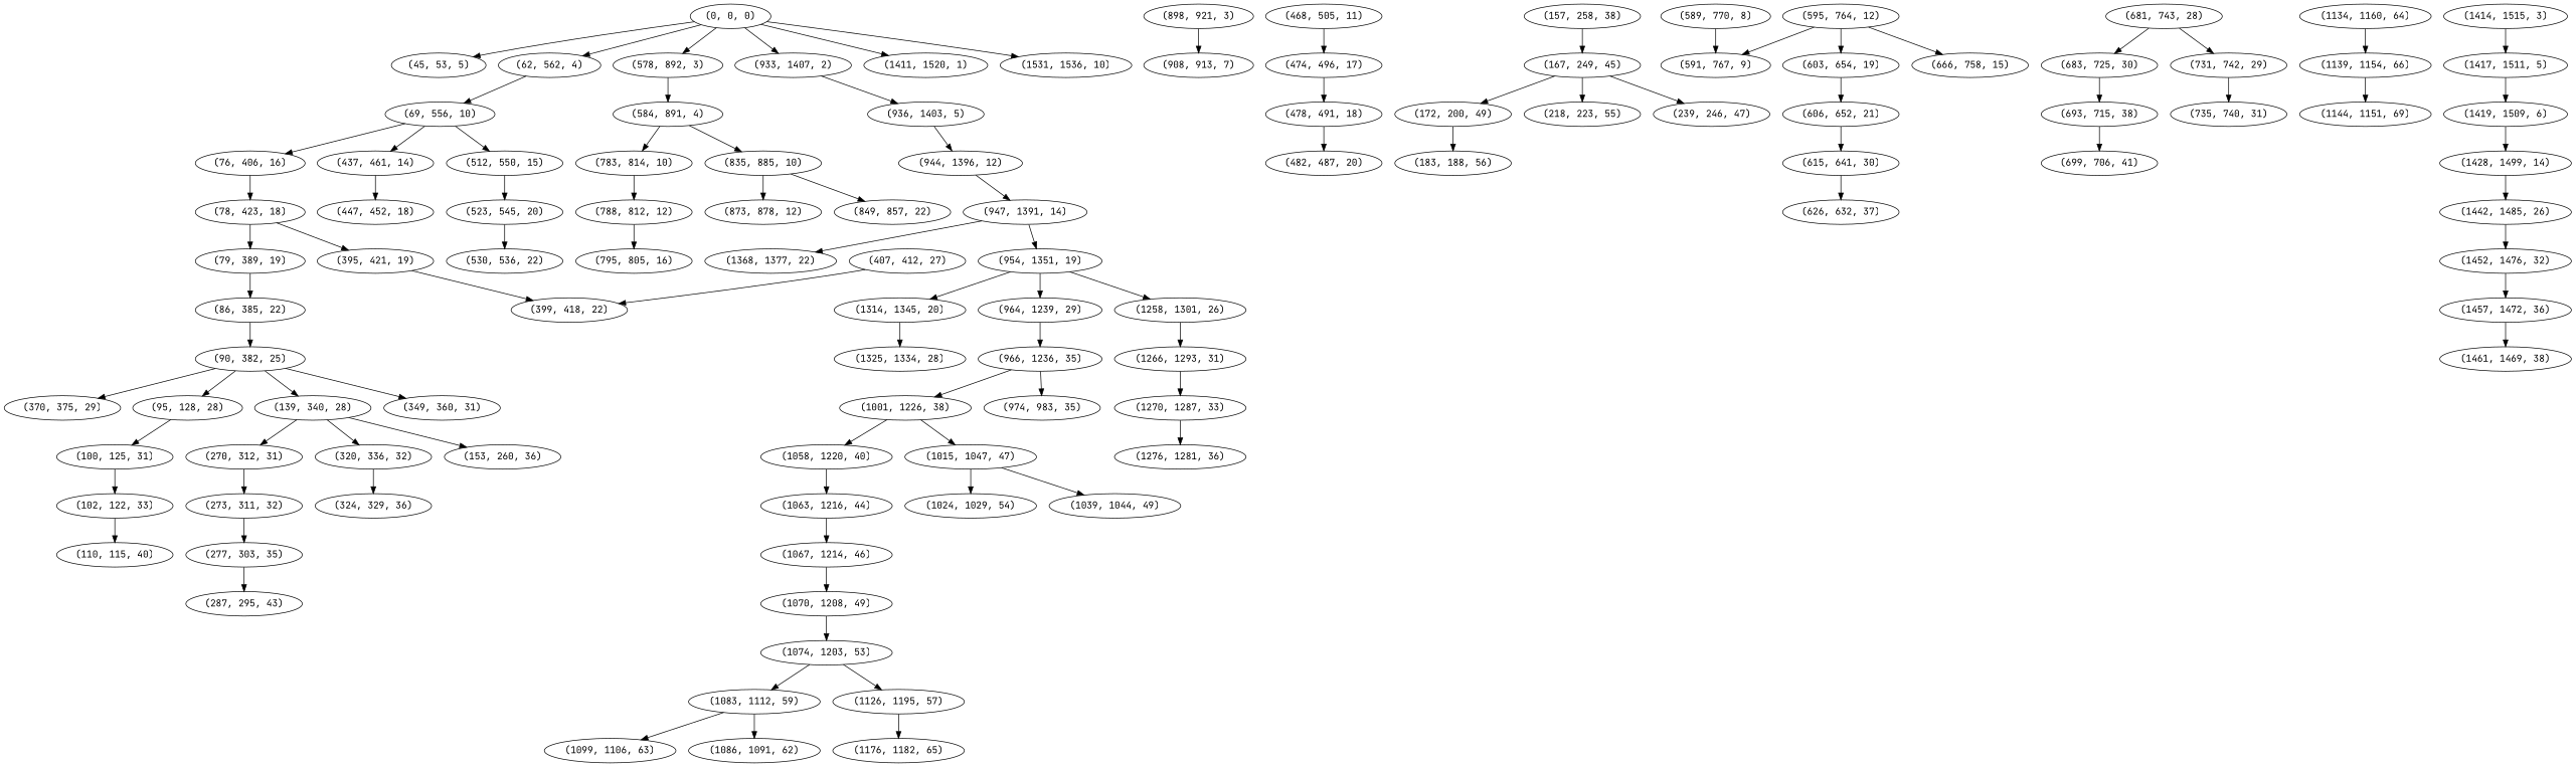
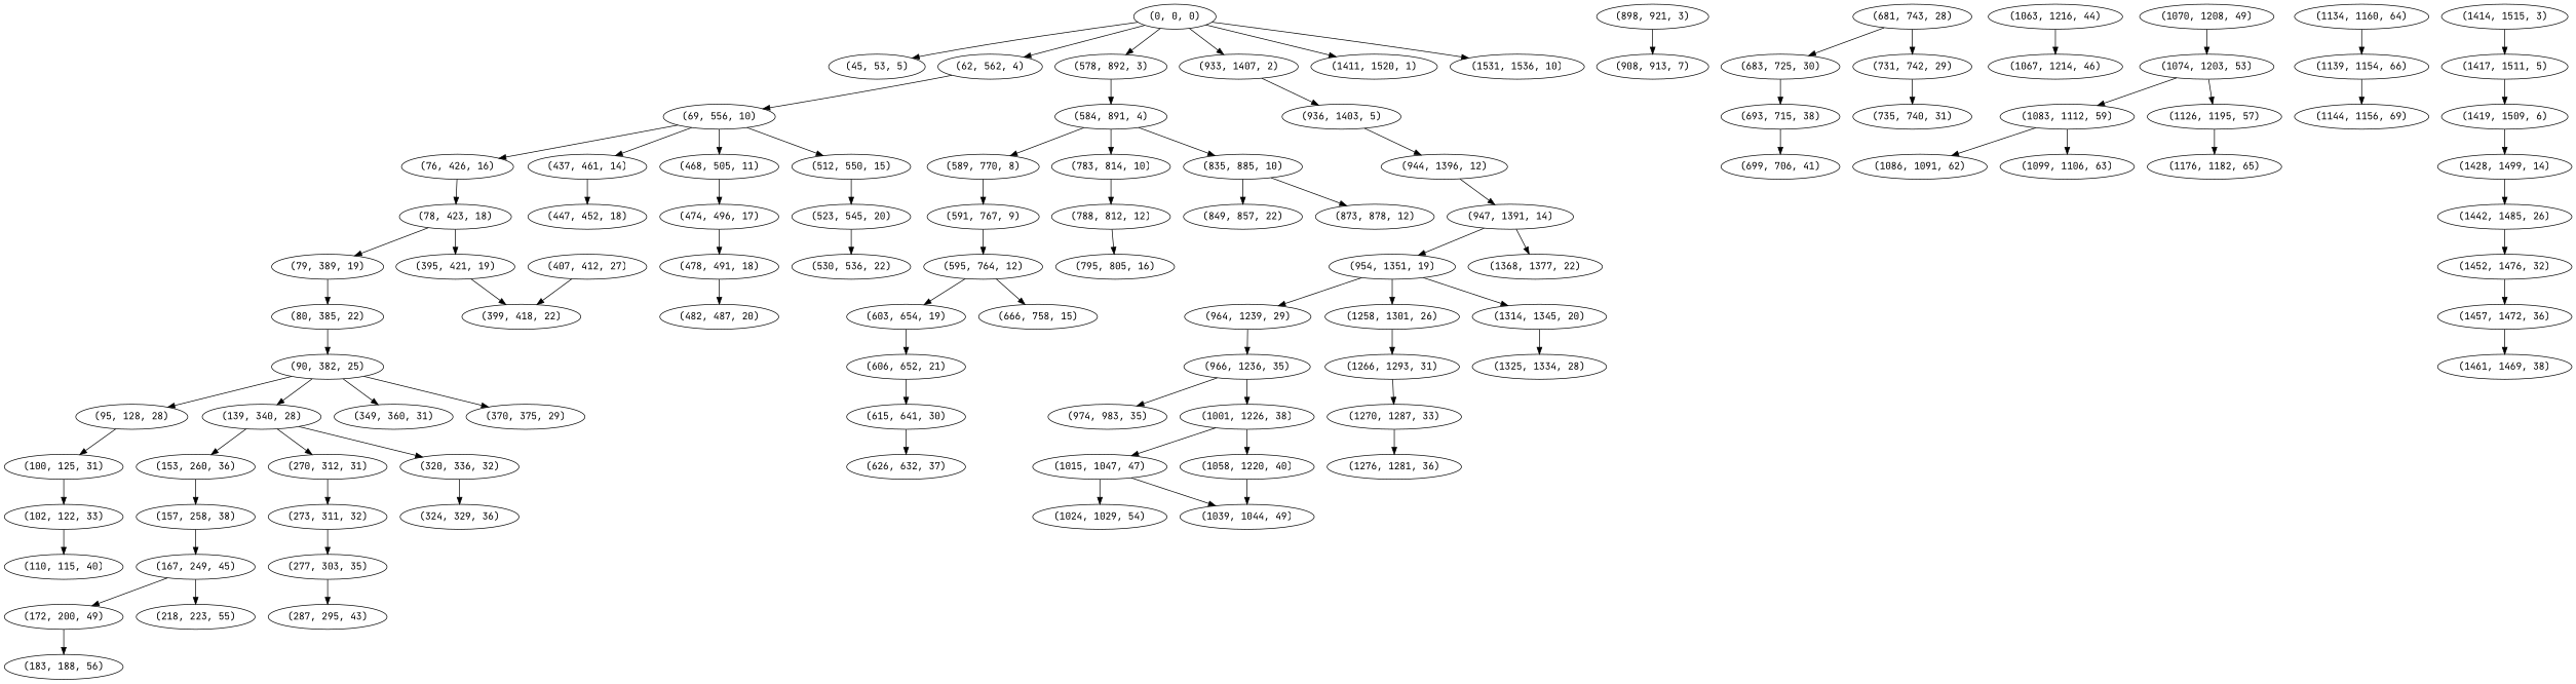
  digraph {
    fontname="JetBrains Mono"
    node [fontname="JetBrains Mono"]
    edge [fontname="JetBrains Mono"]
    "(0, 0, 0)"
    "(45, 53, 5)"
    "(62, 562, 4)"
    "(578, 892, 3)"
    "(933, 1407, 2)"
    "(1411, 1520, 1)"
    "(1531, 1536, 10)"
    "(69, 556, 10)"
    "(584, 891, 4)"
    "(898, 921, 3)"
    "(908, 913, 7)"
    "(936, 1403, 5)"
-   "(76, 426, 16)" [label="(76, 406, 16)"]
+   "(76, 426, 16)"
    "(437, 461, 14)"
    "(468, 505, 11)"
    "(512, 550, 15)"
    "(78, 423, 18)"
    "(447, 452, 18)"
    "(474, 496, 17)"
    "(523, 545, 20)"
    "(79, 389, 19)"
    "(395, 421, 19)"
-   "(86, 385, 22)"
+   "(86, 385, 22)" [label="(80, 385, 22)"]
    "(399, 418, 22)"
    "(90, 382, 25)"
    "(95, 128, 28)"
    "(139, 340, 28)"
    "(349, 360, 31)"
    "(370, 375, 29)"
    "(100, 125, 31)"
    "(153, 260, 36)"
    "(270, 312, 31)"
    "(320, 336, 32)"
    "(102, 122, 33)"
    "(110, 115, 40)"
    "(157, 258, 38)"
    "(273, 311, 32)"
    "(324, 329, 36)"
    "(167, 249, 45)"
    "(172, 200, 49)"
    "(218, 223, 55)"
-   "(239, 246, 47)"
    "(183, 188, 56)"
    "(277, 303, 35)"
    "(287, 295, 43)"
    "(407, 412, 27)"
    "(478, 491, 18)"
    "(482, 487, 20)"
    "(530, 536, 22)"
    "(589, 770, 8)"
    "(783, 814, 10)"
    "(835, 885, 10)"
    "(591, 767, 9)"
    "(788, 812, 12)"
    "(849, 857, 22)"
    "(873, 878, 12)"
    "(595, 764, 12)"
    "(603, 654, 19)"
    "(666, 758, 15)"
    "(606, 652, 21)"
    "(615, 641, 30)"
    "(626, 632, 37)"
    "(681, 743, 28)"
    "(683, 725, 30)"
    "(731, 742, 29)"
    "(693, 715, 38)"
    "(735, 740, 31)"
    "(699, 706, 41)"
    "(795, 805, 16)"
    "(944, 1396, 12)"
    "(947, 1391, 14)"
    "(954, 1351, 19)"
    "(1368, 1377, 22)"
    "(964, 1239, 29)"
    "(1258, 1301, 26)"
    "(1314, 1345, 20)"
    n77 [label="(966, 1236, 35)"]
    "(1266, 1293, 31)"
    "(1325, 1334, 28)"
    "(974, 983, 35)"
    "(1001, 1226, 38)"
    "(1015, 1047, 47)"
    "(1058, 1220, 40)"
    "(1024, 1029, 54)"
    "(1039, 1044, 49)"
    "(1063, 1216, 44)"
    "(1067, 1214, 46)"
    "(1070, 1208, 49)"
    "(1074, 1203, 53)"
    "(1083, 1112, 59)"
    "(1126, 1195, 57)"
    "(1086, 1091, 62)"
    "(1099, 1106, 63)"
    "(1176, 1182, 65)"
    "(1134, 1160, 64)"
    "(1139, 1154, 66)"
-   "(1144, 1151, 69)"
+   "(1144, 1151, 69)" [label="(1144, 1156, 69)"]
    "(1270, 1287, 33)"
    "(1276, 1281, 36)"
    "(1414, 1515, 3)"
    "(1417, 1511, 5)"
    "(1419, 1509, 6)"
    "(1428, 1499, 14)"
    "(1442, 1485, 26)"
    "(1452, 1476, 32)"
    "(1457, 1472, 36)"
    "(1461, 1469, 38)"
    "(0, 0, 0)" -> "(45, 53, 5)"
    "(0, 0, 0)" -> "(62, 562, 4)"
    "(0, 0, 0)" -> "(578, 892, 3)"
    "(0, 0, 0)" -> "(933, 1407, 2)"
    "(0, 0, 0)" -> "(1411, 1520, 1)"
    "(0, 0, 0)" -> "(1531, 1536, 10)"
    "(62, 562, 4)" -> "(69, 556, 10)"
    "(578, 892, 3)" -> "(584, 891, 4)"
    "(933, 1407, 2)" -> "(936, 1403, 5)"
    "(69, 556, 10)" -> "(76, 426, 16)"
    "(69, 556, 10)" -> "(437, 461, 14)"
+   "(69, 556, 10)" -> "(468, 505, 11)"
    "(69, 556, 10)" -> "(512, 550, 15)"
+   "(584, 891, 4)" -> "(589, 770, 8)"
    "(584, 891, 4)" -> "(783, 814, 10)"
    "(584, 891, 4)" -> "(835, 885, 10)"
    "(898, 921, 3)" -> "(908, 913, 7)"
    "(936, 1403, 5)" -> "(944, 1396, 12)"
    "(76, 426, 16)" -> "(78, 423, 18)"
    "(437, 461, 14)" -> "(447, 452, 18)"
    "(468, 505, 11)" -> "(474, 496, 17)"
    "(512, 550, 15)" -> "(523, 545, 20)"
    "(78, 423, 18)" -> "(79, 389, 19)"
    "(78, 423, 18)" -> "(395, 421, 19)"
    "(474, 496, 17)" -> "(478, 491, 18)"
    "(523, 545, 20)" -> "(530, 536, 22)"
    "(79, 389, 19)" -> "(86, 385, 22)"
    "(395, 421, 19)" -> "(399, 418, 22)"
    "(86, 385, 22)" -> "(90, 382, 25)"
    "(90, 382, 25)" -> "(95, 128, 28)"
    "(90, 382, 25)" -> "(139, 340, 28)"
    "(90, 382, 25)" -> "(349, 360, 31)"
    "(90, 382, 25)" -> "(370, 375, 29)"
    "(95, 128, 28)" -> "(100, 125, 31)"
    "(139, 340, 28)" -> "(153, 260, 36)"
    "(139, 340, 28)" -> "(270, 312, 31)"
    "(139, 340, 28)" -> "(320, 336, 32)"
    "(100, 125, 31)" -> "(102, 122, 33)"
+   "(153, 260, 36)" -> "(157, 258, 38)"
    "(270, 312, 31)" -> "(273, 311, 32)"
    "(320, 336, 32)" -> "(324, 329, 36)"
    "(102, 122, 33)" -> "(110, 115, 40)"
    "(157, 258, 38)" -> "(167, 249, 45)"
    "(273, 311, 32)" -> "(277, 303, 35)"
    "(167, 249, 45)" -> "(172, 200, 49)"
    "(167, 249, 45)" -> "(218, 223, 55)"
-   "(167, 249, 45)" -> "(239, 246, 47)"
    "(172, 200, 49)" -> "(183, 188, 56)"
    "(277, 303, 35)" -> "(287, 295, 43)"
    "(407, 412, 27)" -> "(399, 418, 22)"
    "(478, 491, 18)" -> "(482, 487, 20)"
    "(589, 770, 8)" -> "(591, 767, 9)"
    "(783, 814, 10)" -> "(788, 812, 12)"
    "(835, 885, 10)" -> "(849, 857, 22)"
    "(835, 885, 10)" -> "(873, 878, 12)"
-   "(595, 764, 12)" -> "(591, 767, 9)"
+   "(591, 767, 9)" -> "(595, 764, 12)"
    "(788, 812, 12)" -> "(795, 805, 16)"
    "(595, 764, 12)" -> "(603, 654, 19)"
    "(595, 764, 12)" -> "(666, 758, 15)"
    "(603, 654, 19)" -> "(606, 652, 21)"
    "(606, 652, 21)" -> "(615, 641, 30)"
    "(615, 641, 30)" -> "(626, 632, 37)"
    "(681, 743, 28)" -> "(683, 725, 30)"
    "(681, 743, 28)" -> "(731, 742, 29)"
    "(683, 725, 30)" -> "(693, 715, 38)"
    "(731, 742, 29)" -> "(735, 740, 31)"
    "(693, 715, 38)" -> "(699, 706, 41)"
    "(944, 1396, 12)" -> "(947, 1391, 14)"
    "(947, 1391, 14)" -> "(954, 1351, 19)"
    "(947, 1391, 14)" -> "(1368, 1377, 22)"
    "(954, 1351, 19)" -> "(964, 1239, 29)"
    "(954, 1351, 19)" -> "(1258, 1301, 26)"
    "(954, 1351, 19)" -> "(1314, 1345, 20)"
    "(964, 1239, 29)" -> n77
    "(1258, 1301, 26)" -> "(1266, 1293, 31)"
    "(1314, 1345, 20)" -> "(1325, 1334, 28)"
    n77 -> "(974, 983, 35)"
    n77 -> "(1001, 1226, 38)"
    "(1266, 1293, 31)" -> "(1270, 1287, 33)"
    "(1001, 1226, 38)" -> "(1015, 1047, 47)"
    "(1001, 1226, 38)" -> "(1058, 1220, 40)"
    "(1015, 1047, 47)" -> "(1024, 1029, 54)"
    "(1015, 1047, 47)" -> "(1039, 1044, 49)"
-   "(1058, 1220, 40)" -> "(1063, 1216, 44)"
+   "(1058, 1220, 40)" -> "(1039, 1044, 49)"
    "(1063, 1216, 44)" -> "(1067, 1214, 46)"
-   "(1067, 1214, 46)" -> "(1070, 1208, 49)"
    "(1070, 1208, 49)" -> "(1074, 1203, 53)"
    "(1074, 1203, 53)" -> "(1083, 1112, 59)"
    "(1074, 1203, 53)" -> "(1126, 1195, 57)"
    "(1083, 1112, 59)" -> "(1086, 1091, 62)"
    "(1083, 1112, 59)" -> "(1099, 1106, 63)"
    "(1126, 1195, 57)" -> "(1176, 1182, 65)"
    "(1134, 1160, 64)" -> "(1139, 1154, 66)"
    "(1139, 1154, 66)" -> "(1144, 1151, 69)"
    "(1270, 1287, 33)" -> "(1276, 1281, 36)"
    "(1414, 1515, 3)" -> "(1417, 1511, 5)"
    "(1417, 1511, 5)" -> "(1419, 1509, 6)"
    "(1419, 1509, 6)" -> "(1428, 1499, 14)"
    "(1428, 1499, 14)" -> "(1442, 1485, 26)"
    "(1442, 1485, 26)" -> "(1452, 1476, 32)"
    "(1452, 1476, 32)" -> "(1457, 1472, 36)"
    "(1457, 1472, 36)" -> "(1461, 1469, 38)"
  }
